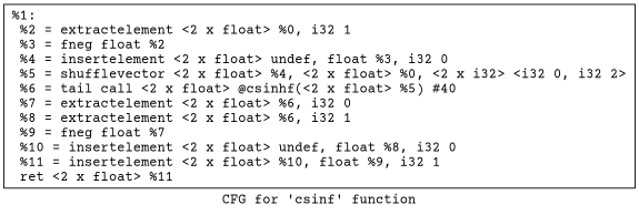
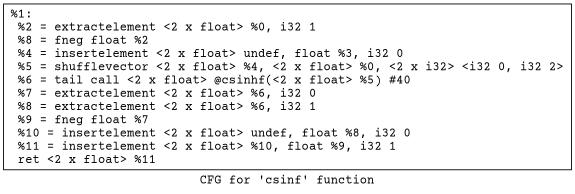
  digraph {
    label="CFG for 'csinf' function"
    fontname="Courier Prime"
-   n1 [label="{%1:\l  %2 = extractelement \<2 x float\> %0, i32 1\l  %3 = fneg float %2\l  %4 = insertelement \<2 x float\> undef, float %3, i32 0\l  %5 = shufflevector \<2 x float\> %4, \<2 x float\> %0, \<2 x i32\> \<i32 0, i32 2\>\l  %6 = tail call \<2 x float\> @csinhf(\<2 x float\> %5) #40\l  %7 = extractelement \<2 x float\> %6, i32 0\l  %8 = extractelement \<2 x float\> %6, i32 1\l  %9 = fneg float %7\l  %10 = insertelement \<2 x float\> undef, float %8, i32 0\l  %11 = insertelement \<2 x float\> %10, float %9, i32 1\l  ret \<2 x float\> %11\l}" shape=record fontname="Courier Prime"]
+   n1 [label="{%1:\l  %2 = extractelement \<2 x float\> %0, i32 1\l  %8 = fneg float %2\l  %4 = insertelement \<2 x float\> undef, float %3, i32 0\l  %5 = shufflevector \<2 x float\> %4, \<2 x float\> %0, \<2 x i32\> \<i32 0, i32 2\>\l  %6 = tail call \<2 x float\> @csinhf(\<2 x float\> %5) #40\l  %7 = extractelement \<2 x float\> %6, i32 0\l  %8 = extractelement \<2 x float\> %6, i32 1\l  %9 = fneg float %7\l  %10 = insertelement \<2 x float\> undef, float %8, i32 0\l  %11 = insertelement \<2 x float\> %10, float %9, i32 1\l  ret \<2 x float\> %11\l}" shape=record fontname="Courier Prime"]
  }
